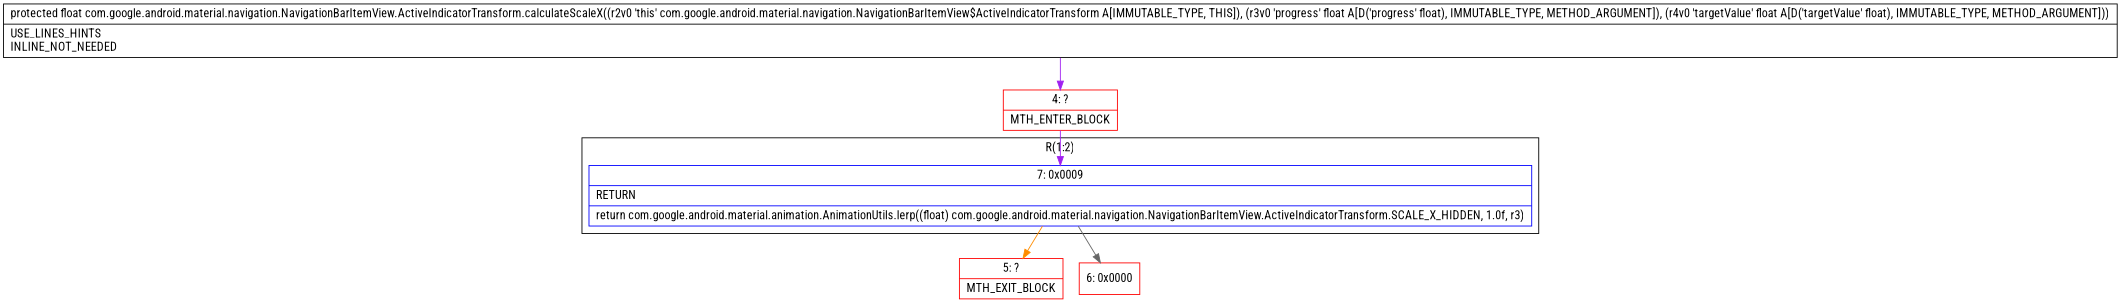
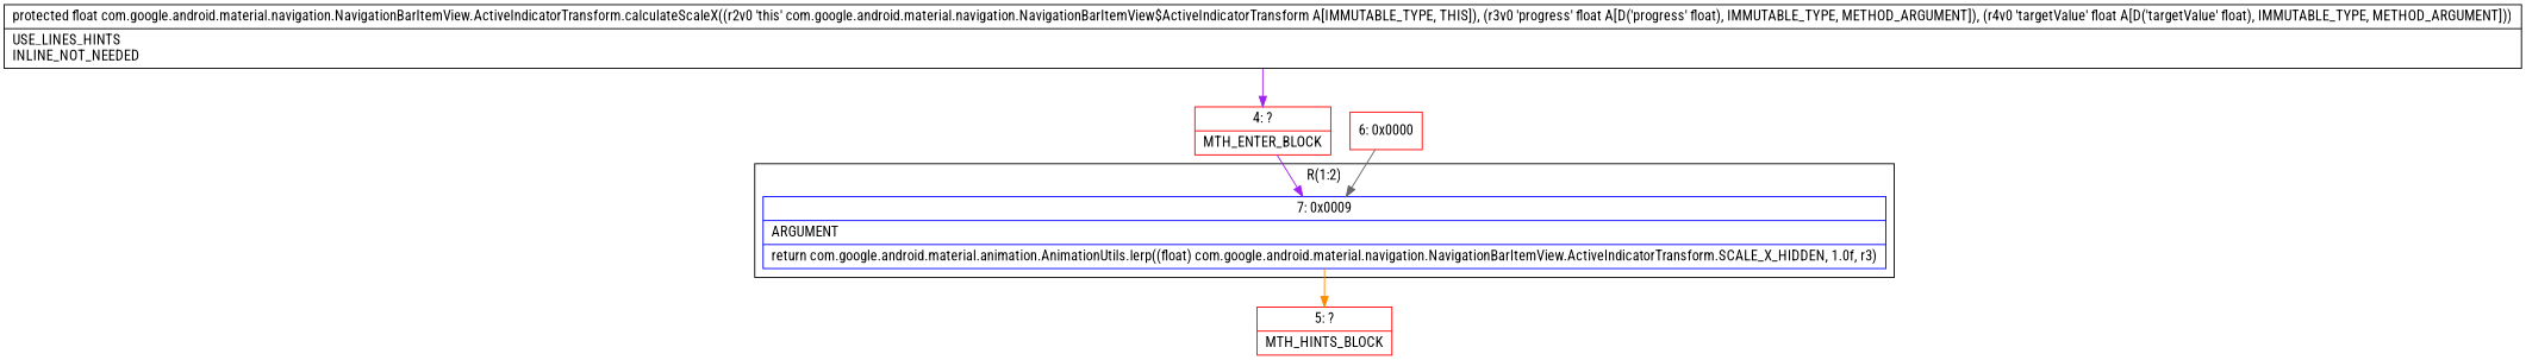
  digraph {
    fontname="Roboto Condensed"
    node [color=red fontname="Roboto Condensed" shape=record]
    edge [color=purple fontname="Roboto Condensed"]
-   n1 [color=blue label="{7\:\ 0x0009|RETURN\l|return com.google.android.material.animation.AnimationUtils.lerp((float) com.google.android.material.navigation.NavigationBarItemView.ActiveIndicatorTransform.SCALE_X_HIDDEN, 1.0f, r3)\l}"]
-   n2 [label="{5\:\ ?|MTH_EXIT_BLOCK\l}"]
+   n1 [color=blue label="{7\:\ 0x0009|ARGUMENT\l|return com.google.android.material.animation.AnimationUtils.lerp((float) com.google.android.material.navigation.NavigationBarItemView.ActiveIndicatorTransform.SCALE_X_HIDDEN, 1.0f, r3)\l}"]
+   n2 [label="{5\:\ ?|MTH_HINTS_BLOCK\l}"]
    n3 [label="{4\:\ ?|MTH_ENTER_BLOCK\l}"]
    n4 [label="{6\:\ 0x0000}"]
    n5 [label="{protected float com.google.android.material.navigation.NavigationBarItemView.ActiveIndicatorTransform.calculateScaleX((r2v0 'this' com.google.android.material.navigation.NavigationBarItemView$ActiveIndicatorTransform A[IMMUTABLE_TYPE, THIS]), (r3v0 'progress' float A[D('progress' float), IMMUTABLE_TYPE, METHOD_ARGUMENT]), (r4v0 'targetValue' float A[D('targetValue' float), IMMUTABLE_TYPE, METHOD_ARGUMENT]))  | USE_LINES_HINTS\lINLINE_NOT_NEEDED\l}" color=""]
    subgraph cluster_1 {
      label="R(1:2)"
      n1
    }
    n1 -> n2 [color=darkorange]
    n3 -> n1
-   n1 -> n4 [color=gray40]
+   n4 -> n1 [color=gray40]
    n5 -> n3
  }
